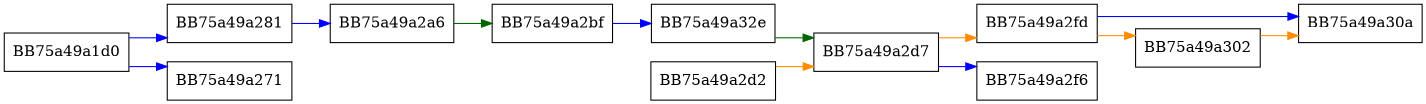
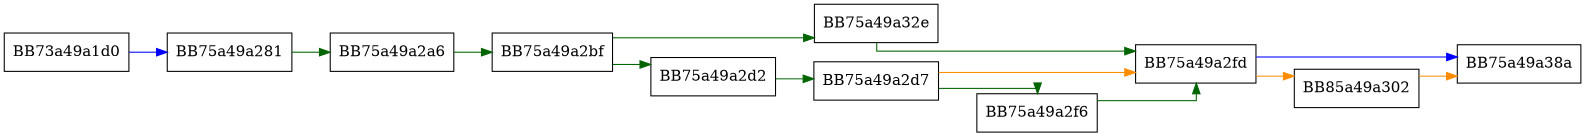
  digraph {
    rankdir=LR
    splines=ortho
    node [shape=box]
    edge [color=darkgreen]
-   BB75a49a1d0
+   BB75a49a1d0 [label=BB73a49a1d0]
    BB75a49a281
-   BB75a49a271
    BB75a49a2a6
    BB75a49a2bf
    BB75a49a32e
    BB75a49a2d2
    BB75a49a2d7
    BB75a49a2fd
    n10 [label=BB75a49a2f6]
-   BB75a49a30a
-   BB75a49a302
+   BB75a49a30a [label=BB75a49a38a]
+   BB75a49a302 [label=BB85a49a302]
    BB75a49a1d0 -> BB75a49a281 [color=blue]
-   BB75a49a1d0 -> BB75a49a271 [color=blue]
-   BB75a49a281 -> BB75a49a2a6 [color=blue]
+   BB75a49a281 -> BB75a49a2a6
    BB75a49a2a6 -> BB75a49a2bf
-   BB75a49a2bf -> BB75a49a32e [color=blue]
-   BB75a49a32e -> BB75a49a2d7
-   BB75a49a2d2 -> BB75a49a2d7 [color=darkorange]
+   BB75a49a2bf -> BB75a49a32e
+   BB75a49a2bf -> BB75a49a2d2
+   BB75a49a32e -> BB75a49a2fd
+   BB75a49a2d2 -> BB75a49a2d7
    BB75a49a2d7 -> BB75a49a2fd [color=darkorange]
-   BB75a49a2d7 -> n10 [color=blue]
+   BB75a49a2d7 -> n10
    BB75a49a2fd -> BB75a49a30a [color=blue]
    BB75a49a2fd -> BB75a49a302 [color=darkorange]
+   n10 -> BB75a49a2fd
    BB75a49a302 -> BB75a49a30a [color=darkorange]
  }
